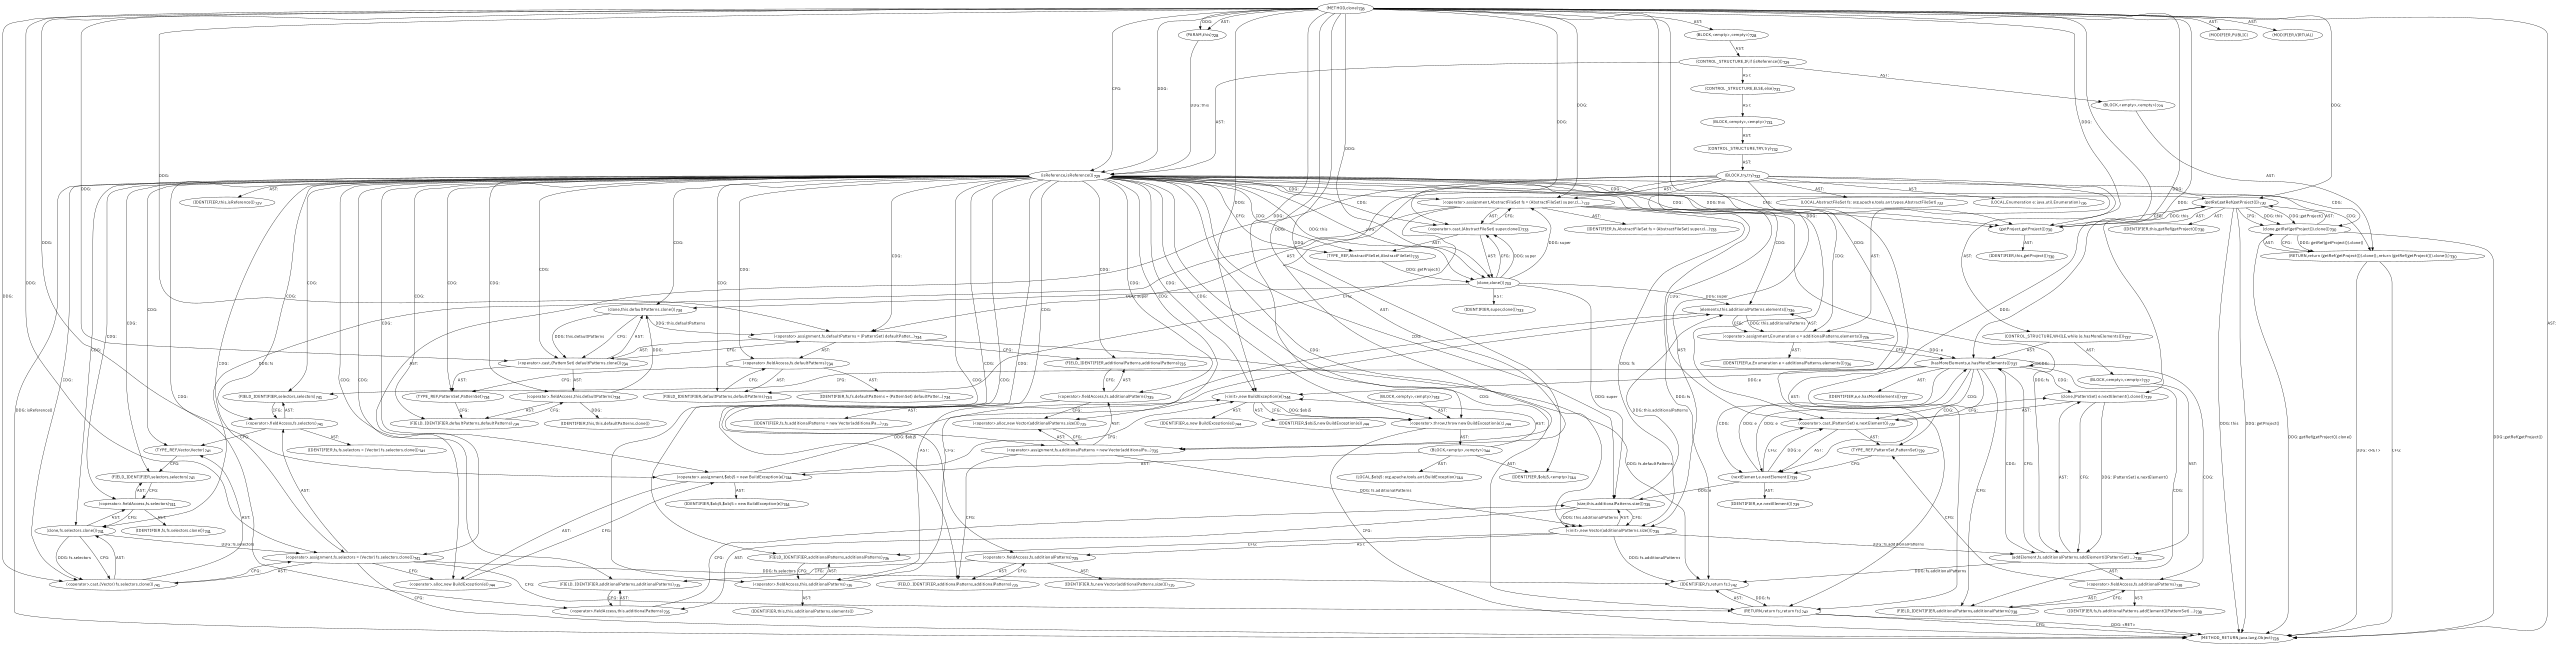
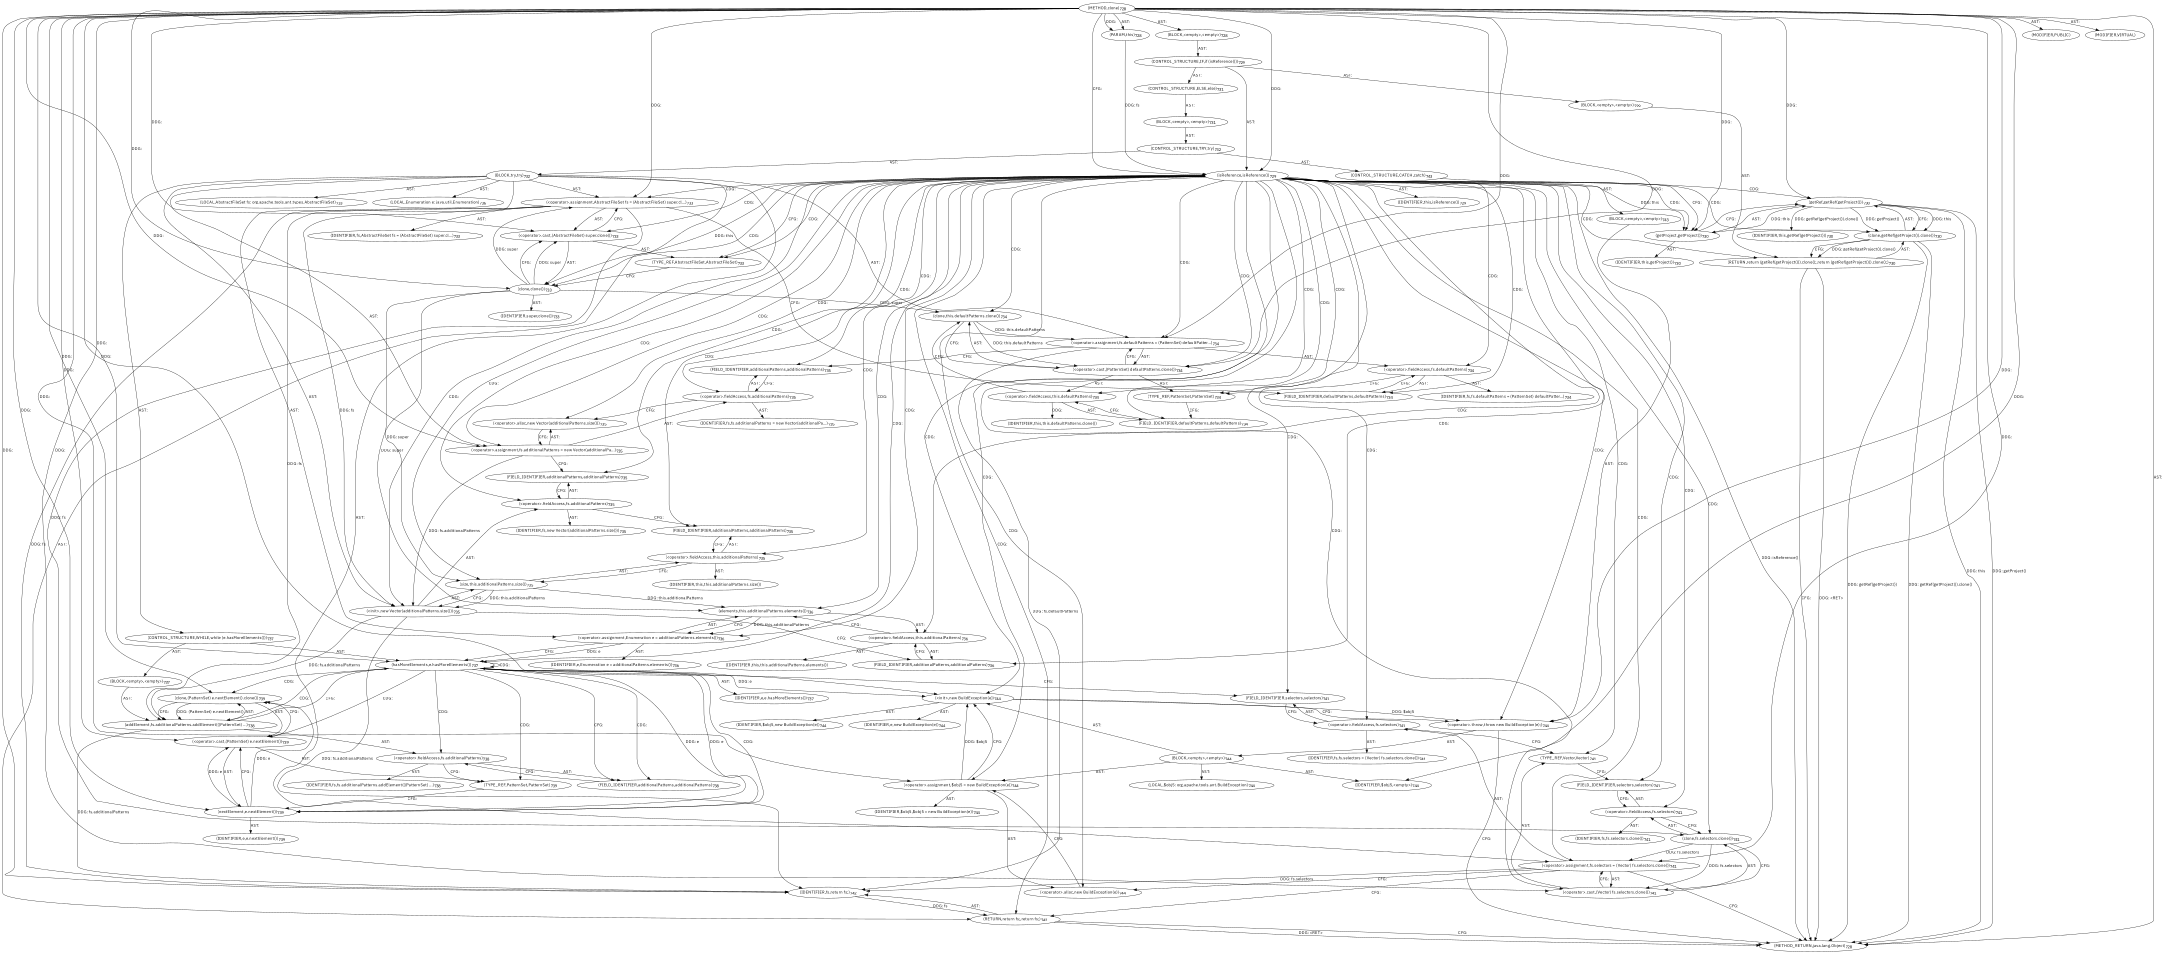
  digraph {
    fontname="IBM Plex Sans"
    node [fontname="IBM Plex Sans"]
    edge [fontname="IBM Plex Sans"]
    n1 [label=<(METHOD,clone)<SUB>728</SUB>>]
    n2 [label=<(PARAM,this)<SUB>728</SUB>>]
    n3 [label=<(BLOCK,&lt;empty&gt;,&lt;empty&gt;)<SUB>728</SUB>>]
    n4 [label=<(isReference,isReference())<SUB>729</SUB>>]
    n5 [label=<(getRef,getRef(getProject()))<SUB>730</SUB>>]
    n6 [label=<(getProject,getProject())<SUB>730</SUB>>]
    n7 [label=<(&lt;operator&gt;.assignment,AbstractFileSet fs = (AbstractFileSet) super.cl...)<SUB>733</SUB>>]
    n8 [label=<(&lt;operator&gt;.cast,(AbstractFileSet) super.clone())<SUB>733</SUB>>]
    n9 [label=<(clone,clone())<SUB>733</SUB>>]
    n10 [label=<(&lt;operator&gt;.assignment,fs.defaultPatterns = (PatternSet) defaultPatter...)<SUB>734</SUB>>]
    n11 [label=<(&lt;operator&gt;.cast,(PatternSet) defaultPatterns.clone())<SUB>734</SUB>>]
    n12 [label=<(&lt;operator&gt;.assignment,fs.additionalPatterns = new Vector(additionalPa...)<SUB>735</SUB>>]
    n13 [label=<(hasMoreElements,e.hasMoreElements())<SUB>737</SUB>>]
    n14 [label=<(clone,(PatternSet) e.nextElement().clone())<SUB>739</SUB>>]
    n15 [label=<(&lt;operator&gt;.cast,(PatternSet) e.nextElement())<SUB>739</SUB>>]
    n16 [label=<(nextElement,e.nextElement())<SUB>739</SUB>>]
    n17 [label=<(&lt;operator&gt;.assignment,fs.selectors = (Vector) fs.selectors.clone())<SUB>741</SUB>>]
    n18 [label=<(&lt;operator&gt;.cast,(Vector) fs.selectors.clone())<SUB>741</SUB>>]
    n19 [label=<(IDENTIFIER,fs,return fs;)<SUB>742</SUB>>]
    n20 [label=<(&lt;operator&gt;.throw,throw new BuildException(e);)<SUB>744</SUB>>]
    n21 [label=<(&lt;operator&gt;.assignment,$obj5 = new BuildException(e))<SUB>744</SUB>>]
    n22 [label=<(&lt;init&gt;,new BuildException(e))<SUB>744</SUB>>]
    n23 [label=<(IDENTIFIER,$obj5,&lt;empty&gt;)<SUB>744</SUB>>]
    n24 [label=<(MODIFIER,PUBLIC)>]
    n25 [label=<(MODIFIER,VIRTUAL)>]
    n26 [label=<(METHOD_RETURN,java.lang.Object)<SUB>728</SUB>>]
    n27 [label=<(CONTROL_STRUCTURE,IF,if (isReference()))<SUB>729</SUB>>]
    n28 [label=<(IDENTIFIER,this,isReference())<SUB>729</SUB>>]
    n29 [label=<(RETURN,return (getRef(getProject())).clone();,return (getRef(getProject())).clone();)<SUB>730</SUB>>]
    n30 [label=<(clone,getRef(getProject()).clone())<SUB>730</SUB>>]
    n31 [label=<(TYPE_REF,AbstractFileSet,AbstractFileSet)<SUB>733</SUB>>]
    n32 [label=<(&lt;operator&gt;.fieldAccess,fs.defaultPatterns)<SUB>734</SUB>>]
    n33 [label=<(FIELD_IDENTIFIER,defaultPatterns,defaultPatterns)<SUB>734</SUB>>]
    n34 [label=<(TYPE_REF,PatternSet,PatternSet)<SUB>734</SUB>>]
    n35 [label=<(clone,this.defaultPatterns.clone())<SUB>734</SUB>>]
    n36 [label=<(&lt;operator&gt;.fieldAccess,this.defaultPatterns)<SUB>734</SUB>>]
    n37 [label=<(FIELD_IDENTIFIER,defaultPatterns,defaultPatterns)<SUB>734</SUB>>]
    n38 [label=<(&lt;operator&gt;.fieldAccess,fs.additionalPatterns)<SUB>735</SUB>>]
    n39 [label=<(FIELD_IDENTIFIER,additionalPatterns,additionalPatterns)<SUB>735</SUB>>]
    n40 [label=<(&lt;operator&gt;.alloc,new Vector(additionalPatterns.size()))<SUB>735</SUB>>]
    n41 [label=<(&lt;init&gt;,new Vector(additionalPatterns.size()))<SUB>735</SUB>>]
    n42 [label=<(&lt;operator&gt;.fieldAccess,fs.additionalPatterns)<SUB>735</SUB>>]
    n43 [label=<(FIELD_IDENTIFIER,additionalPatterns,additionalPatterns)<SUB>735</SUB>>]
    n44 [label=<(size,this.additionalPatterns.size())<SUB>735</SUB>>]
    n45 [label=<(&lt;operator&gt;.fieldAccess,this.additionalPatterns)<SUB>735</SUB>>]
    n46 [label=<(FIELD_IDENTIFIER,additionalPatterns,additionalPatterns)<SUB>735</SUB>>]
    n47 [label=<(&lt;operator&gt;.assignment,Enumeration e = additionalPatterns.elements())<SUB>736</SUB>>]
    n48 [label=<(elements,this.additionalPatterns.elements())<SUB>736</SUB>>]
    n49 [label=<(&lt;operator&gt;.fieldAccess,this.additionalPatterns)<SUB>736</SUB>>]
    n50 [label=<(FIELD_IDENTIFIER,additionalPatterns,additionalPatterns)<SUB>736</SUB>>]
    n51 [label=<(&lt;operator&gt;.fieldAccess,fs.selectors)<SUB>741</SUB>>]
    n52 [label=<(FIELD_IDENTIFIER,selectors,selectors)<SUB>741</SUB>>]
    n53 [label=<(TYPE_REF,Vector,Vector)<SUB>741</SUB>>]
    n54 [label=<(clone,fs.selectors.clone())<SUB>741</SUB>>]
    n55 [label=<(&lt;operator&gt;.fieldAccess,fs.selectors)<SUB>741</SUB>>]
    n56 [label=<(FIELD_IDENTIFIER,selectors,selectors)<SUB>741</SUB>>]
    n57 [label=<(RETURN,return fs;,return fs;)<SUB>742</SUB>>]
    n58 [label=<(&lt;operator&gt;.alloc,new BuildException(e))<SUB>744</SUB>>]
    n59 [label=<(IDENTIFIER,this,getRef(getProject()))<SUB>730</SUB>>]
    n60 [label=<(IDENTIFIER,this,getProject())<SUB>730</SUB>>]
    n61 [label=<(IDENTIFIER,fs,AbstractFileSet fs = (AbstractFileSet) super.cl...)<SUB>733</SUB>>]
    n62 [label=<(addElement,fs.additionalPatterns.addElement(((PatternSet) ...)<SUB>738</SUB>>]
    n63 [label=<(IDENTIFIER,super,clone())<SUB>733</SUB>>]
    n64 [label=<(IDENTIFIER,e,e.hasMoreElements())<SUB>737</SUB>>]
    n65 [label=<(&lt;operator&gt;.fieldAccess,fs.additionalPatterns)<SUB>738</SUB>>]
    n66 [label=<(FIELD_IDENTIFIER,additionalPatterns,additionalPatterns)<SUB>738</SUB>>]
    n67 [label=<(TYPE_REF,PatternSet,PatternSet)<SUB>739</SUB>>]
    n68 [label=<(IDENTIFIER,e,e.nextElement())<SUB>739</SUB>>]
    n69 [label=<(BLOCK,&lt;empty&gt;,&lt;empty&gt;)<SUB>744</SUB>>]
    n70 [label=<(IDENTIFIER,$obj5,$obj5 = new BuildException(e))<SUB>744</SUB>>]
    n71 [label=<(IDENTIFIER,$obj5,new BuildException(e))<SUB>744</SUB>>]
    n72 [label=<(IDENTIFIER,e,new BuildException(e))<SUB>744</SUB>>]
    n73 [label=<(BLOCK,&lt;empty&gt;,&lt;empty&gt;)<SUB>729</SUB>>]
    n74 [label=<(CONTROL_STRUCTURE,ELSE,else)<SUB>731</SUB>>]
    n75 [label=<(BLOCK,&lt;empty&gt;,&lt;empty&gt;)<SUB>731</SUB>>]
    n76 [label=<(IDENTIFIER,fs,fs.defaultPatterns = (PatternSet) defaultPatter...)<SUB>734</SUB>>]
    n77 [label=<(IDENTIFIER,this,this.defaultPatterns.clone())>]
    n78 [label=<(IDENTIFIER,fs,fs.additionalPatterns = new Vector(additionalPa...)<SUB>735</SUB>>]
    n79 [label=<(IDENTIFIER,fs,new Vector(additionalPatterns.size()))<SUB>735</SUB>>]
+   n80 [label=<(IDENTIFIER,this,this.additionalPatterns.size())>]
    n81 [label=<(IDENTIFIER,e,Enumeration e = additionalPatterns.elements())<SUB>736</SUB>>]
    n82 [label=<(IDENTIFIER,this,this.additionalPatterns.elements())>]
    n83 [label=<(IDENTIFIER,fs,fs.selectors = (Vector) fs.selectors.clone())<SUB>741</SUB>>]
    n84 [label=<(IDENTIFIER,fs,fs.selectors.clone())<SUB>741</SUB>>]
    n85 [label=<(CONTROL_STRUCTURE,TRY,try)<SUB>732</SUB>>]
    n86 [label=<(BLOCK,try,try)<SUB>732</SUB>>]
+   n87 [label=<(CONTROL_STRUCTURE,CATCH,catch)<SUB>743</SUB>>]
    n88 [label=<(LOCAL,AbstractFileSet fs: org.apache.tools.ant.types.AbstractFileSet)<SUB>733</SUB>>]
    n89 [label=<(LOCAL,Enumeration e: java.util.Enumeration)<SUB>736</SUB>>]
    n90 [label=<(CONTROL_STRUCTURE,WHILE,while (e.hasMoreElements()))<SUB>737</SUB>>]
    n91 [label=<(BLOCK,&lt;empty&gt;,&lt;empty&gt;)<SUB>743</SUB>>]
    n92 [label=<(BLOCK,&lt;empty&gt;,&lt;empty&gt;)<SUB>737</SUB>>]
    n93 [label=<(IDENTIFIER,fs,fs.additionalPatterns.addElement(((PatternSet) ...)<SUB>738</SUB>>]
    n94 [label=<(LOCAL,$obj5: org.apache.tools.ant.BuildException)<SUB>744</SUB>>]
    n1 -> n2 [label="AST: "]
    n1 -> n2 [label="DDG: "]
    n1 -> n3 [label="AST: "]
    n1 -> n4 [label="CFG: "]
    n1 -> n4 [label="DDG: "]
    n1 -> n5 [label="DDG: "]
    n1 -> n6 [label="DDG: "]
    n1 -> n7 [label="DDG: "]
    n1 -> n8 [label="DDG: "]
    n1 -> n9 [label="DDG: "]
    n1 -> n10 [label="DDG: "]
    n1 -> n11 [label="DDG: "]
    n1 -> n12 [label="DDG: "]
    n1 -> n13 [label="DDG: "]
    n1 -> n14 [label="DDG: "]
    n1 -> n15 [label="DDG: "]
    n1 -> n16 [label="DDG: "]
    n1 -> n17 [label="DDG: "]
    n1 -> n18 [label="DDG: "]
-   n1 -> n57 [label="DDG: "]
+   n1 -> n19 [label="DDG: "]
    n1 -> n20 [label="DDG: "]
    n1 -> n21 [label="DDG: "]
    n1 -> n22 [label="DDG: "]
    n1 -> n23 [label="DDG: "]
    n1 -> n24 [label="AST: "]
    n1 -> n25 [label="AST: "]
    n1 -> n26 [label="AST: "]
-   n2 -> n4 [label="DDG: this"]
+   n2 -> n4 [label="DDG: fs"]
    n3 -> n27 [label="AST: "]
    n4 -> n5 [label="CDG: "]
    n4 -> n6 [label="CFG: "]
    n4 -> n6 [label="DDG: this"]
    n4 -> n6 [label="CDG: "]
    n4 -> n7 [label="CDG: "]
    n4 -> n8 [label="CDG: "]
    n4 -> n9 [label="DDG: this"]
    n4 -> n9 [label="CDG: "]
    n4 -> n10 [label="CDG: "]
    n4 -> n11 [label="CDG: "]
    n4 -> n12 [label="CDG: "]
-   n4 -> n15 [label="CDG: "]
+   n4 -> n13 [label="CDG: "]
    n4 -> n17 [label="CDG: "]
    n4 -> n18 [label="CDG: "]
    n4 -> n20 [label="CDG: "]
    n4 -> n21 [label="CDG: "]
    n4 -> n22 [label="CDG: "]
    n4 -> n26 [label="DDG: isReference()"]
    n4 -> n28 [label="AST: "]
    n4 -> n29 [label="CDG: "]
    n4 -> n30 [label="CDG: "]
    n4 -> n31 [label="CFG: "]
    n4 -> n31 [label="CDG: "]
    n4 -> n32 [label="CDG: "]
    n4 -> n33 [label="CDG: "]
    n4 -> n34 [label="CDG: "]
    n4 -> n35 [label="CDG: "]
    n4 -> n36 [label="CDG: "]
    n4 -> n37 [label="CDG: "]
    n4 -> n38 [label="CDG: "]
    n4 -> n39 [label="CDG: "]
    n4 -> n40 [label="CDG: "]
    n4 -> n41 [label="CDG: "]
    n4 -> n42 [label="CDG: "]
    n4 -> n43 [label="CDG: "]
    n4 -> n44 [label="CDG: "]
    n4 -> n45 [label="CDG: "]
    n4 -> n46 [label="CDG: "]
    n4 -> n47 [label="CDG: "]
    n4 -> n48 [label="CDG: "]
    n4 -> n49 [label="CDG: "]
    n4 -> n50 [label="CDG: "]
    n4 -> n51 [label="CDG: "]
    n4 -> n52 [label="CDG: "]
    n4 -> n53 [label="CDG: "]
    n4 -> n54 [label="CDG: "]
    n4 -> n55 [label="CDG: "]
    n4 -> n56 [label="CDG: "]
    n4 -> n57 [label="CDG: "]
    n4 -> n58 [label="CDG: "]
    n5 -> n6 [label="AST: "]
    n5 -> n26 [label="DDG: this"]
    n5 -> n26 [label="DDG: getProject()"]
    n5 -> n30 [label="CFG: "]
    n5 -> n30 [label="DDG: this"]
    n5 -> n30 [label="DDG: getProject()"]
-   n5 -> n59 [label="AST: "]
+   n5 -> n59 [label="DDG: getRef(getProject()).clone()"]
    n6 -> n5 [label="CFG: "]
    n6 -> n5 [label="DDG: this"]
    n6 -> n60 [label="AST: "]
    n7 -> n8 [label="AST: "]
    n7 -> n19 [label="DDG: fs"]
    n7 -> n33 [label="CFG: "]
    n7 -> n41 [label="DDG: fs"]
    n7 -> n54 [label="DDG: fs"]
    n7 -> n61 [label="AST: "]
    n7 -> n62 [label="DDG: fs"]
    n8 -> n7 [label="CFG: "]
    n8 -> n9 [label="AST: "]
    n8 -> n31 [label="AST: "]
    n9 -> n7 [label="DDG: super"]
    n9 -> n8 [label="CFG: "]
    n9 -> n8 [label="DDG: super"]
    n9 -> n35 [label="DDG: super"]
    n9 -> n44 [label="DDG: super"]
    n9 -> n48 [label="DDG: super"]
    n9 -> n63 [label="AST: "]
    n10 -> n11 [label="AST: "]
    n10 -> n19 [label="DDG: fs.defaultPatterns"]
    n10 -> n32 [label="AST: "]
    n10 -> n39 [label="CFG: "]
    n11 -> n10 [label="CFG: "]
    n11 -> n34 [label="AST: "]
    n11 -> n35 [label="AST: "]
    n11 -> n36 [label="AST: "]
    n12 -> n38 [label="AST: "]
    n12 -> n40 [label="AST: "]
    n12 -> n41 [label="DDG: fs.additionalPatterns"]
    n12 -> n43 [label="CFG: "]
    n13 -> n13 [label="CDG: "]
    n13 -> n14 [label="CDG: "]
    n13 -> n15 [label="CDG: "]
    n13 -> n16 [label="DDG: e"]
    n13 -> n16 [label="CDG: "]
    n13 -> n22 [label="DDG: e"]
    n13 -> n52 [label="CFG: "]
    n13 -> n62 [label="CDG: "]
    n13 -> n64 [label="AST: "]
    n13 -> n65 [label="CDG: "]
    n13 -> n66 [label="CFG: "]
    n13 -> n66 [label="CDG: "]
    n13 -> n67 [label="CDG: "]
    n14 -> n15 [label="AST: "]
    n14 -> n62 [label="CFG: "]
    n14 -> n62 [label="DDG: (PatternSet) e.nextElement()"]
    n15 -> n14 [label="CFG: "]
    n15 -> n16 [label="AST: "]
    n15 -> n67 [label="AST: "]
    n16 -> n13 [label="DDG: e"]
-   n16 -> n44 [label="DDG: e"]
+   n16 -> n14 [label="DDG: e"]
    n16 -> n15 [label="CFG: "]
    n16 -> n15 [label="DDG: e"]
    n16 -> n68 [label="AST: "]
    n17 -> n18 [label="AST: "]
    n17 -> n19 [label="DDG: fs.selectors"]
    n17 -> n26 [label="CFG: "]
    n17 -> n51 [label="AST: "]
    n17 -> n57 [label="CFG: "]
    n17 -> n58 [label="CFG: "]
    n18 -> n17 [label="CFG: "]
    n18 -> n53 [label="AST: "]
    n18 -> n54 [label="AST: "]
    n19 -> n57 [label="DDG: fs"]
    n20 -> n26 [label="CFG: "]
    n20 -> n69 [label="AST: "]
    n21 -> n22 [label="CFG: "]
    n21 -> n22 [label="DDG: $obj5"]
    n21 -> n58 [label="AST: "]
    n21 -> n70 [label="AST: "]
    n22 -> n20 [label="CFG: "]
    n22 -> n20 [label="DDG: $obj5"]
    n22 -> n71 [label="AST: "]
    n22 -> n72 [label="AST: "]
    n27 -> n4 [label="AST: "]
    n27 -> n73 [label="AST: "]
    n27 -> n74 [label="AST: "]
    n29 -> n26 [label="CFG: "]
    n29 -> n26 [label="DDG: &lt;RET&gt;"]
    n29 -> n30 [label="AST: "]
    n30 -> n5 [label="AST: "]
    n30 -> n26 [label="DDG: getRef(getProject())"]
    n30 -> n26 [label="DDG: getRef(getProject()).clone()"]
    n30 -> n29 [label="CFG: "]
    n30 -> n29 [label="DDG: getRef(getProject()).clone()"]
-   n31 -> n9 [label="DDG: getProject()"]
+   n31 -> n9 [label="CFG: "]
    n32 -> n33 [label="AST: "]
    n32 -> n34 [label="CFG: "]
    n32 -> n76 [label="AST: "]
    n33 -> n32 [label="CFG: "]
    n34 -> n37 [label="CFG: "]
    n35 -> n10 [label="DDG: this.defaultPatterns"]
    n35 -> n11 [label="CFG: "]
    n35 -> n11 [label="DDG: this.defaultPatterns"]
-   n36 -> n35 [label="DDG: "]
+   n36 -> n35 [label="CFG: "]
    n36 -> n37 [label="AST: "]
    n36 -> n77 [label="DDG: "]
    n37 -> n36 [label="CFG: "]
    n38 -> n39 [label="AST: "]
    n38 -> n40 [label="CFG: "]
    n38 -> n78 [label="AST: "]
    n39 -> n38 [label="CFG: "]
    n40 -> n12 [label="CFG: "]
    n41 -> n19 [label="DDG: fs.additionalPatterns"]
    n41 -> n42 [label="AST: "]
    n41 -> n44 [label="AST: "]
    n41 -> n50 [label="CFG: "]
    n41 -> n62 [label="DDG: fs.additionalPatterns"]
    n42 -> n43 [label="AST: "]
    n42 -> n46 [label="CFG: "]
    n42 -> n79 [label="AST: "]
    n43 -> n42 [label="CFG: "]
    n44 -> n41 [label="CFG: "]
    n44 -> n41 [label="DDG: this.additionalPatterns"]
    n44 -> n45 [label="AST: "]
    n44 -> n48 [label="DDG: this.additionalPatterns"]
    n45 -> n44 [label="CFG: "]
    n45 -> n46 [label="AST: "]
+   n45 -> n80 [label="AST: "]
    n46 -> n45 [label="CFG: "]
    n47 -> n13 [label="CFG: "]
    n47 -> n13 [label="DDG: e"]
    n47 -> n48 [label="AST: "]
    n47 -> n81 [label="AST: "]
    n48 -> n47 [label="CFG: "]
    n48 -> n47 [label="DDG: this.additionalPatterns"]
    n48 -> n49 [label="AST: "]
    n49 -> n48 [label="CFG: "]
    n49 -> n50 [label="AST: "]
    n49 -> n82 [label="AST: "]
    n50 -> n49 [label="CFG: "]
    n51 -> n52 [label="AST: "]
    n51 -> n53 [label="CFG: "]
    n51 -> n83 [label="AST: "]
    n52 -> n51 [label="CFG: "]
    n53 -> n56 [label="CFG: "]
    n54 -> n17 [label="DDG: fs.selectors"]
    n54 -> n18 [label="CFG: "]
    n54 -> n18 [label="DDG: fs.selectors"]
    n54 -> n55 [label="AST: "]
    n55 -> n54 [label="CFG: "]
    n55 -> n56 [label="AST: "]
    n55 -> n84 [label="AST: "]
    n56 -> n55 [label="CFG: "]
    n57 -> n19 [label="AST: "]
    n57 -> n26 [label="CFG: "]
    n57 -> n26 [label="DDG: &lt;RET&gt;"]
    n58 -> n21 [label="CFG: "]
    n62 -> n13 [label="CFG: "]
    n62 -> n14 [label="AST: "]
    n62 -> n19 [label="DDG: fs.additionalPatterns"]
    n62 -> n65 [label="AST: "]
    n65 -> n66 [label="AST: "]
    n65 -> n67 [label="CFG: "]
    n65 -> n93 [label="AST: "]
    n66 -> n65 [label="CFG: "]
    n67 -> n16 [label="CFG: "]
    n69 -> n21 [label="AST: "]
    n69 -> n22 [label="AST: "]
    n69 -> n23 [label="AST: "]
    n69 -> n94 [label="AST: "]
    n73 -> n29 [label="AST: "]
    n74 -> n75 [label="AST: "]
    n75 -> n85 [label="AST: "]
    n85 -> n86 [label="AST: "]
+   n85 -> n87 [label="AST: "]
    n86 -> n7 [label="AST: "]
    n86 -> n10 [label="AST: "]
    n86 -> n12 [label="AST: "]
    n86 -> n17 [label="AST: "]
    n86 -> n41 [label="AST: "]
    n86 -> n47 [label="AST: "]
    n86 -> n57 [label="AST: "]
    n86 -> n88 [label="AST: "]
    n86 -> n89 [label="AST: "]
    n86 -> n90 [label="AST: "]
+   n87 -> n91 [label="AST: "]
    n90 -> n13 [label="AST: "]
    n90 -> n92 [label="AST: "]
    n91 -> n20 [label="AST: "]
    n92 -> n62 [label="AST: "]
  }
